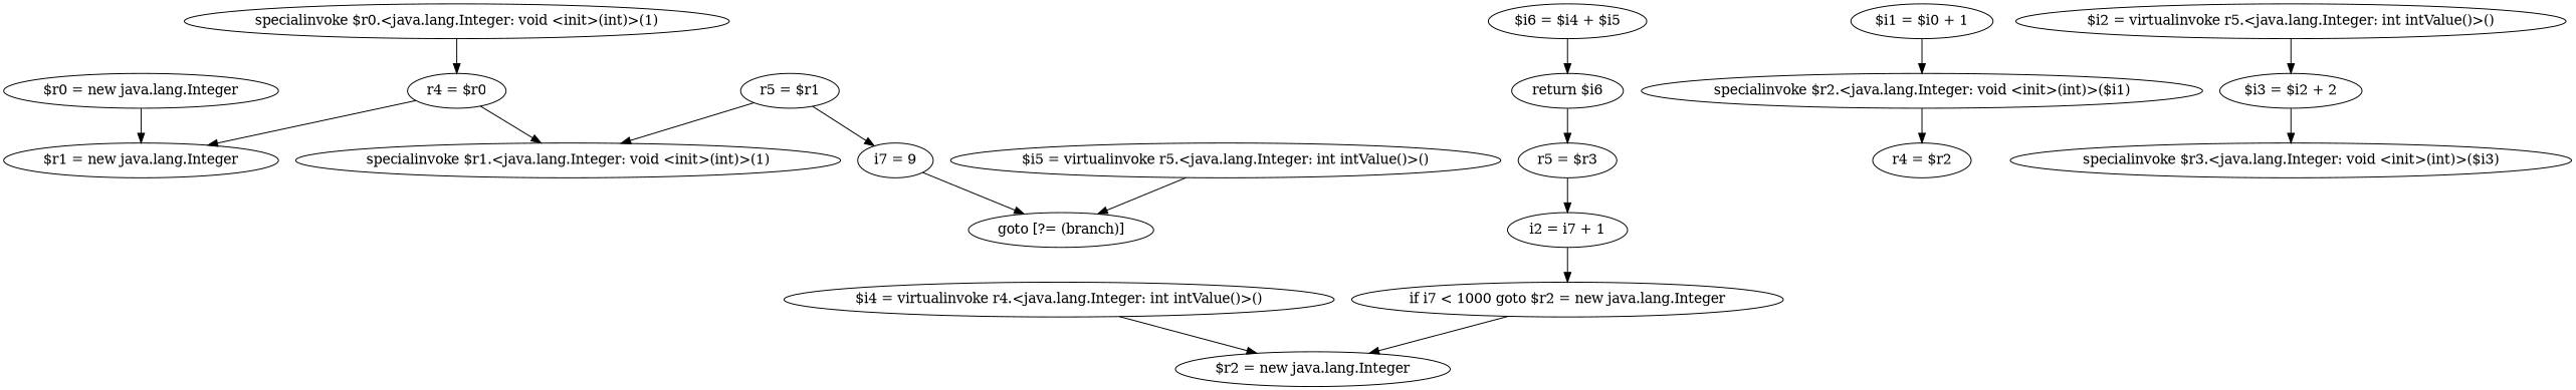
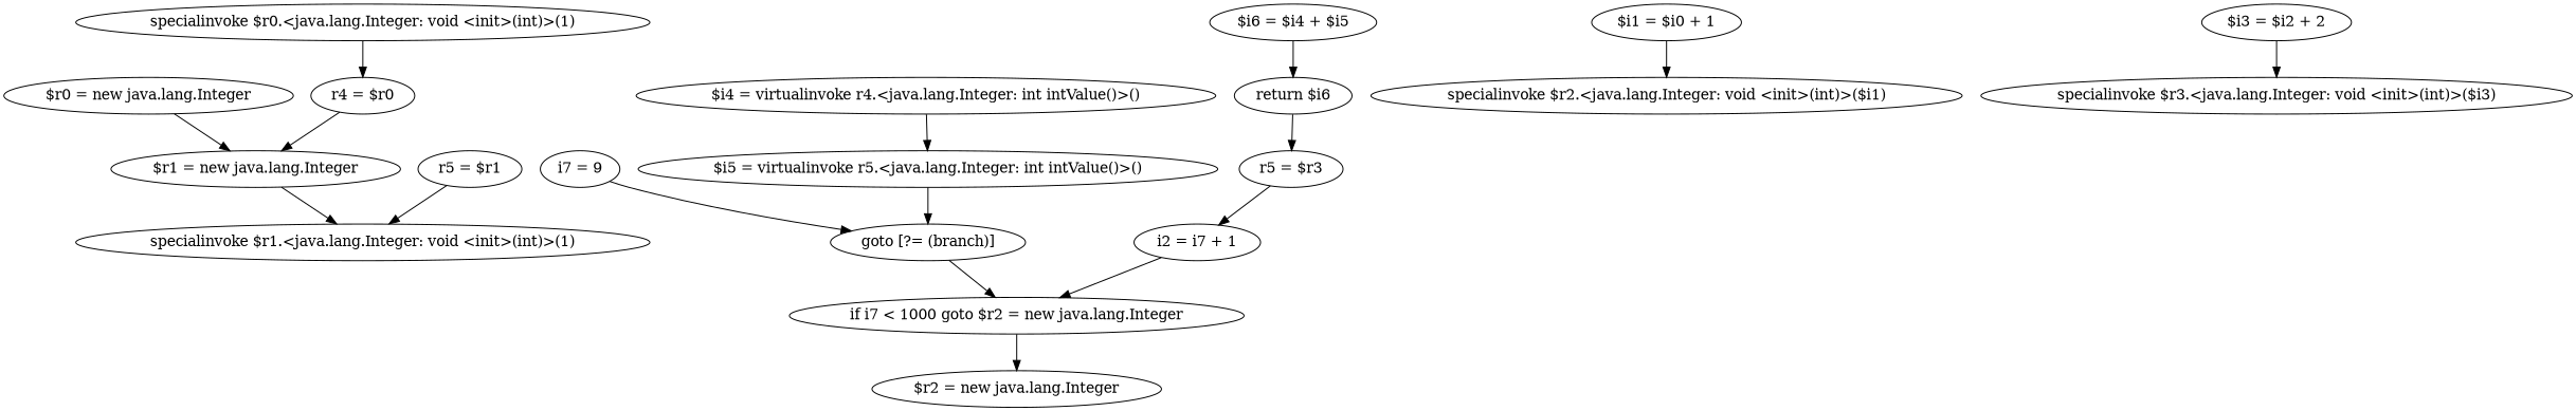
  digraph {
    "$r0 = new java.lang.Integer"
    "$r1 = new java.lang.Integer"
    "specialinvoke $r0.<java.lang.Integer: void <init>(int)>(1)"
    "r4 = $r0"
    "specialinvoke $r1.<java.lang.Integer: void <init>(int)>(1)"
    "r5 = $r1"
    n7 [label="i7 = 9"]
    "goto [?= (branch)]"
    "if i7 < 1000 goto $r2 = new java.lang.Integer"
    "$r2 = new java.lang.Integer"
    "$i1 = $i0 + 1"
    "specialinvoke $r2.<java.lang.Integer: void <init>(int)>($i1)"
-   "r4 = $r2"
-   "$i2 = virtualinvoke r5.<java.lang.Integer: int intValue()>()"
    "$i3 = $i2 + 2"
    "specialinvoke $r3.<java.lang.Integer: void <init>(int)>($i3)"
    n17 [label="i2 = i7 + 1"]
    "r5 = $r3"
    "$i4 = virtualinvoke r4.<java.lang.Integer: int intValue()>()"
    "$i5 = virtualinvoke r5.<java.lang.Integer: int intValue()>()"
    "$i6 = $i4 + $i5"
    "return $i6"
    "$r0 = new java.lang.Integer" -> "$r1 = new java.lang.Integer"
-   "r4 = $r0" -> "specialinvoke $r1.<java.lang.Integer: void <init>(int)>(1)"
+   "$r1 = new java.lang.Integer" -> "specialinvoke $r1.<java.lang.Integer: void <init>(int)>(1)"
    "specialinvoke $r0.<java.lang.Integer: void <init>(int)>(1)" -> "r4 = $r0"
    "r4 = $r0" -> "$r1 = new java.lang.Integer"
    "r5 = $r1" -> "specialinvoke $r1.<java.lang.Integer: void <init>(int)>(1)"
-   "r5 = $r1" -> n7
    n7 -> "goto [?= (branch)]"
+   "goto [?= (branch)]" -> "if i7 < 1000 goto $r2 = new java.lang.Integer"
    "if i7 < 1000 goto $r2 = new java.lang.Integer" -> "$r2 = new java.lang.Integer"
    "$i1 = $i0 + 1" -> "specialinvoke $r2.<java.lang.Integer: void <init>(int)>($i1)"
-   "specialinvoke $r2.<java.lang.Integer: void <init>(int)>($i1)" -> "r4 = $r2"
-   "$i2 = virtualinvoke r5.<java.lang.Integer: int intValue()>()" -> "$i3 = $i2 + 2"
    "$i3 = $i2 + 2" -> "specialinvoke $r3.<java.lang.Integer: void <init>(int)>($i3)"
    n17 -> "if i7 < 1000 goto $r2 = new java.lang.Integer"
    "r5 = $r3" -> n17
-   "$i4 = virtualinvoke r4.<java.lang.Integer: int intValue()>()" -> "$r2 = new java.lang.Integer"
+   "$i4 = virtualinvoke r4.<java.lang.Integer: int intValue()>()" -> "$i5 = virtualinvoke r5.<java.lang.Integer: int intValue()>()"
    "$i5 = virtualinvoke r5.<java.lang.Integer: int intValue()>()" -> "goto [?= (branch)]"
    "$i6 = $i4 + $i5" -> "return $i6"
    "return $i6" -> "r5 = $r3"
  }
